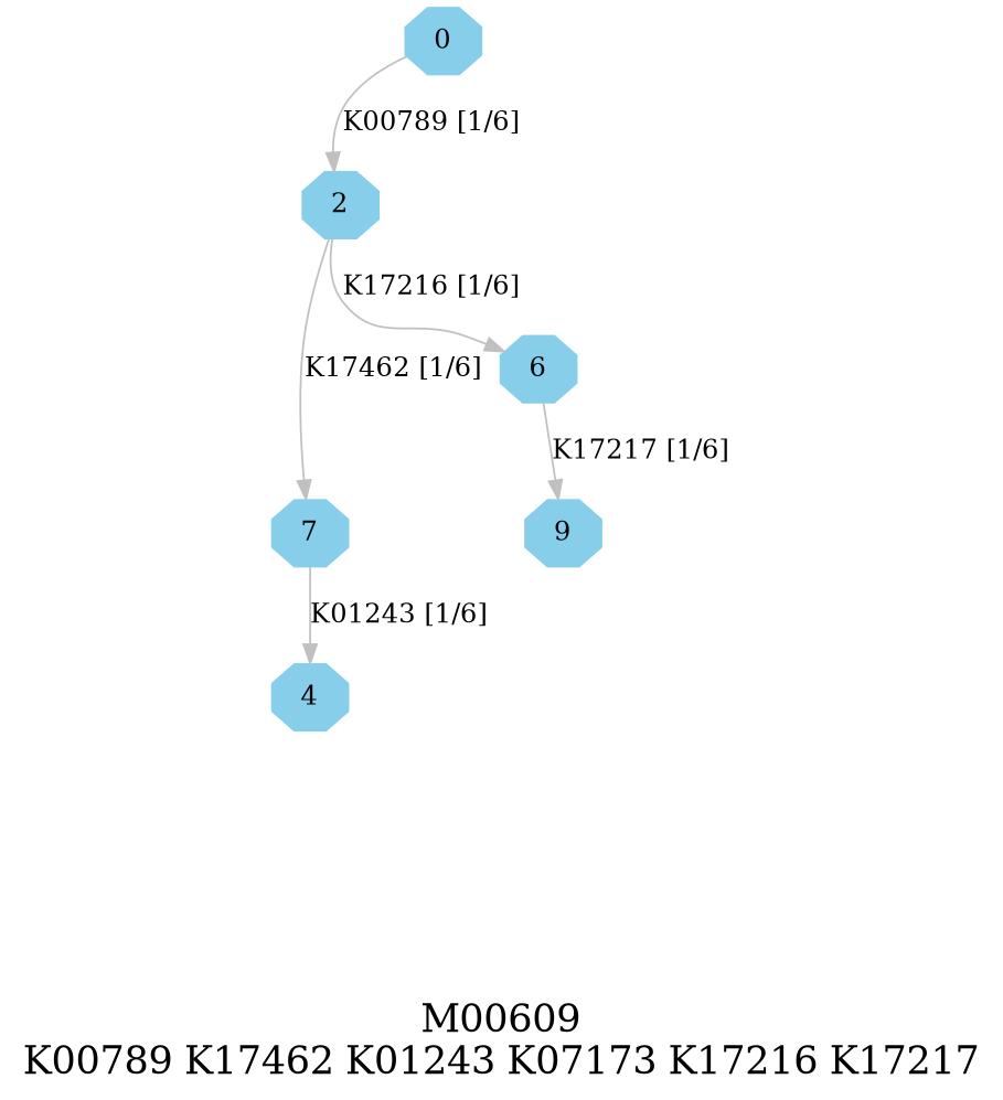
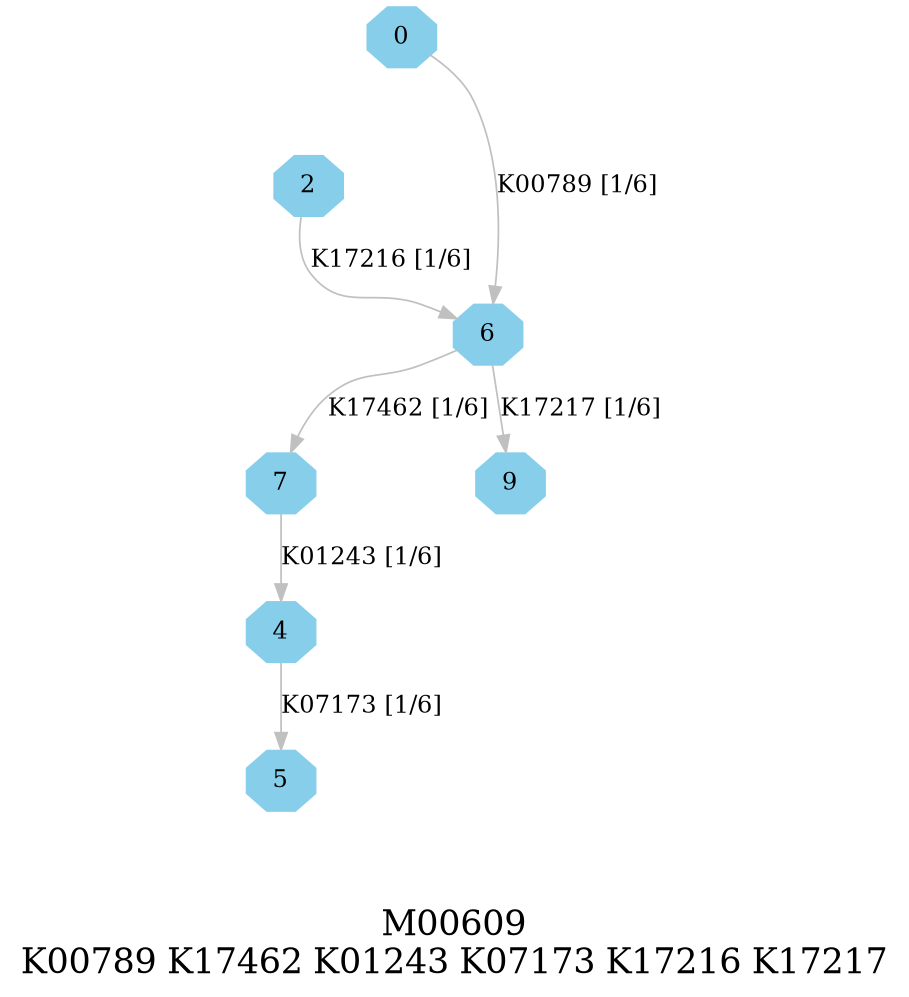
  digraph {
    fontsize=20
    label="M00609\nK00789 K17462 K01243 K07173 K17216 K17217"
    node [color=skyblue shape=octagon style=filled]
    edge [color=grey]
    0 [height=.3 width=.3]
    n2 [height=.3 label=9 width=.3]
    2 [height=.3 width=.3]
    n4 [height=.3 label=7 width=.3]
    4 [height=.3 width=.3]
+   5 [height=.3 width=.3]
    6 [height=.3 width=.3]
    subgraph sub_1 {
      0
      n2
      2
      n4
      4
+     5
      6
    }
-   0 -> 2 [label="K00789 [1/6]"]
-   2 -> n4 [label="K17462 [1/6]"]
+   0 -> 6 [label="K00789 [1/6]"]
+   6 -> n4 [label="K17462 [1/6]"]
    2 -> 6 [label="K17216 [1/6]"]
    n4 -> 4 [label="K01243 [1/6]"]
+   4 -> 5 [label="K07173 [1/6]"]
    6 -> n2 [label="K17217 [1/6]"]
  }
